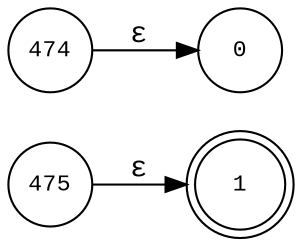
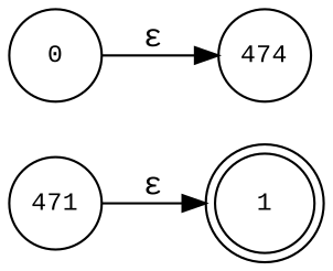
  digraph {
    fontname="Liberation Mono"
    rankdir=LR
    node [fixedsize=true fontname="Liberation Mono" fontsize=11 shape=circle peripheries=1]
    edge [fontname="Liberation Mono"]
    n1 [label=1 shape=doublecircle width=.6 peripheries=""]
    n2 [label=0 width=.55]
    n3 [label=474 width=.55]
-   n4 [label=475 width=.55]
-   n3 -> n2 [label="&epsilon;"]
+   n4 [label=471 width=.55]
+   n2 -> n3 [label="&epsilon;"]
    n4 -> n1 [label="&epsilon;"]
  }
